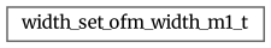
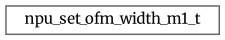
  digraph {
    rankdir=LR
    fontname=Merriweather
-   n1 [color=grey40 fillcolor=white fontname=Merriweather fontsize=10 height=0.2 label=width_set_ofm_width_m1_t shape=box style=filled width=0.4]
+   n1 [color=grey40 fillcolor=white fontname=Merriweather fontsize=10 height=0.2 label=npu_set_ofm_width_m1_t shape=box style=filled width=0.4]
  }
